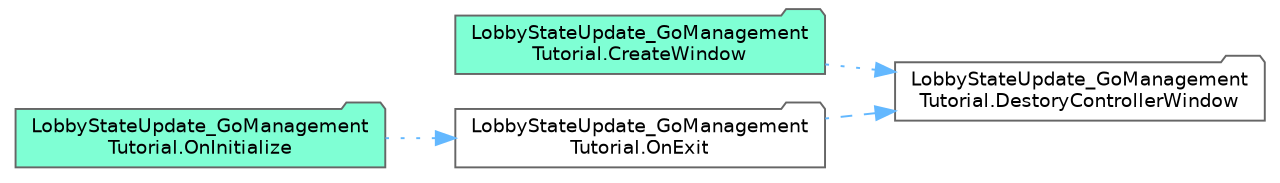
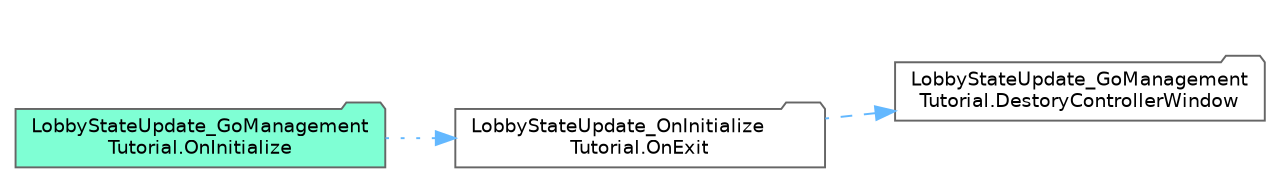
  digraph {
    rankdir=RL
    node [color=grey40 fillcolor=white fontname=Helvetica fontsize=10 shape=folder style=filled]
    edge [color=steelblue1 dir=back fontname=Helvetica fontsize=10 labelfontname=Helvetica labelfontsize=10 style=dotted]
    n1 [color=gray40 fontcolor=black height=0.2 label="LobbyStateUpdate_GoManagement\lTutorial.DestoryControllerWindow" width=0.4]
-   n2 [fillcolor=aquamarine height=0.2 label="LobbyStateUpdate_GoManagement\lTutorial.CreateWindow" width=0.4]
-   n3 [height=0.2 label="LobbyStateUpdate_GoManagement\lTutorial.OnExit" width=0.4]
+   n3 [height=0.2 label="LobbyStateUpdate_OnInitialize\lTutorial.OnExit" width=0.4]
    n4 [fillcolor=aquamarine height=0.2 label="LobbyStateUpdate_GoManagement\lTutorial.OnInitialize" width=0.4]
-   n1 -> n2
    n1 -> n3 [style=dashed]
    n3 -> n4
  }
